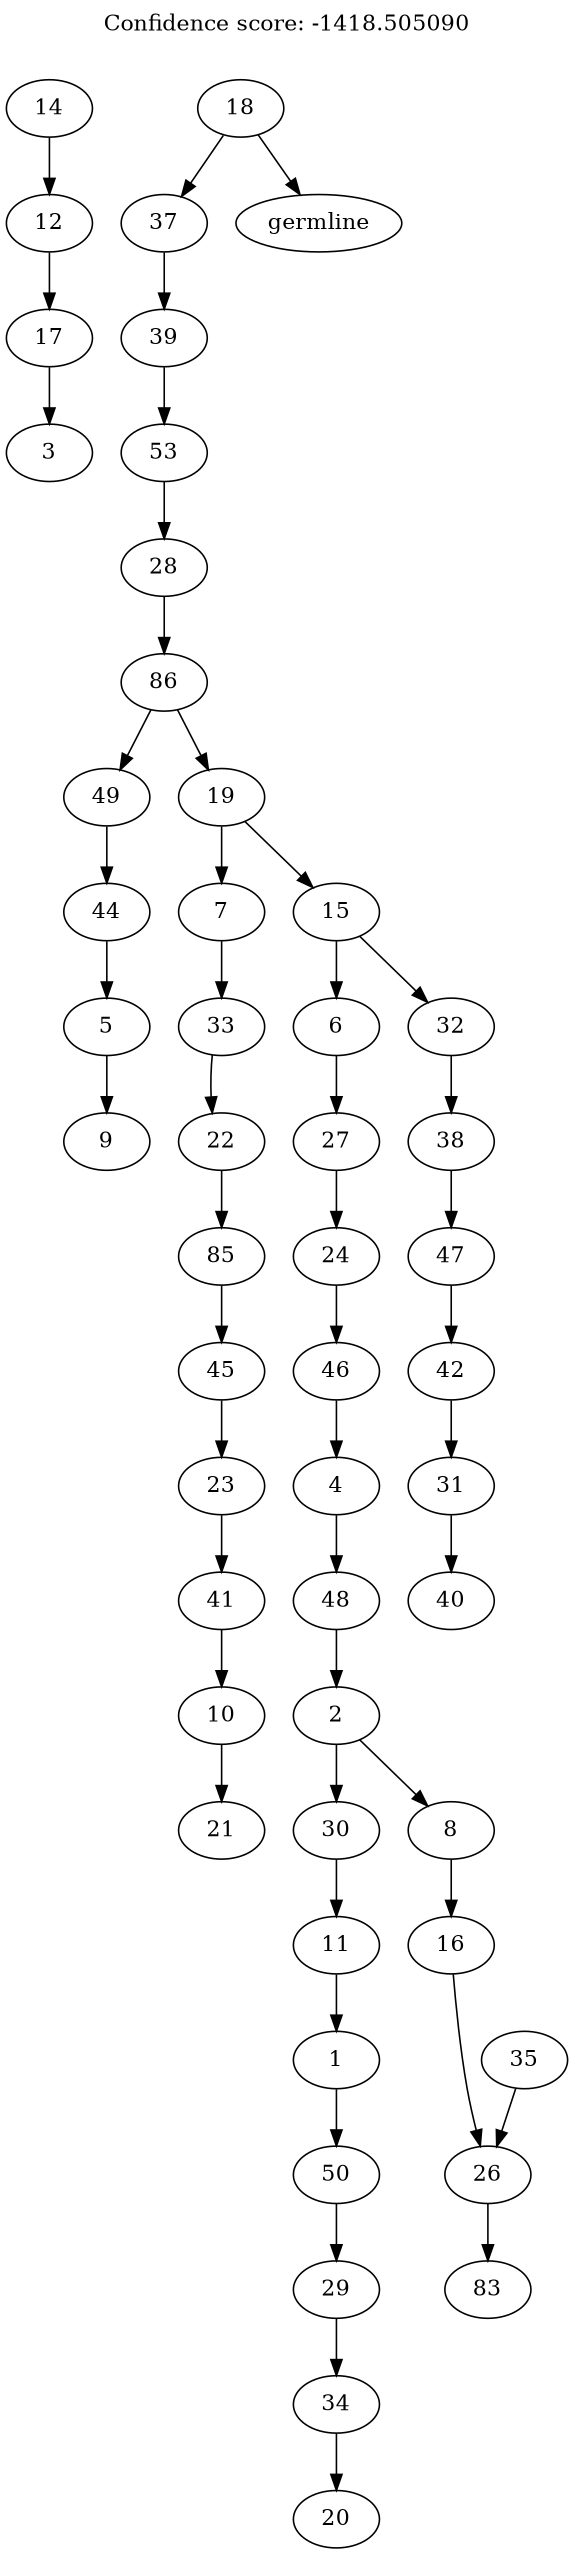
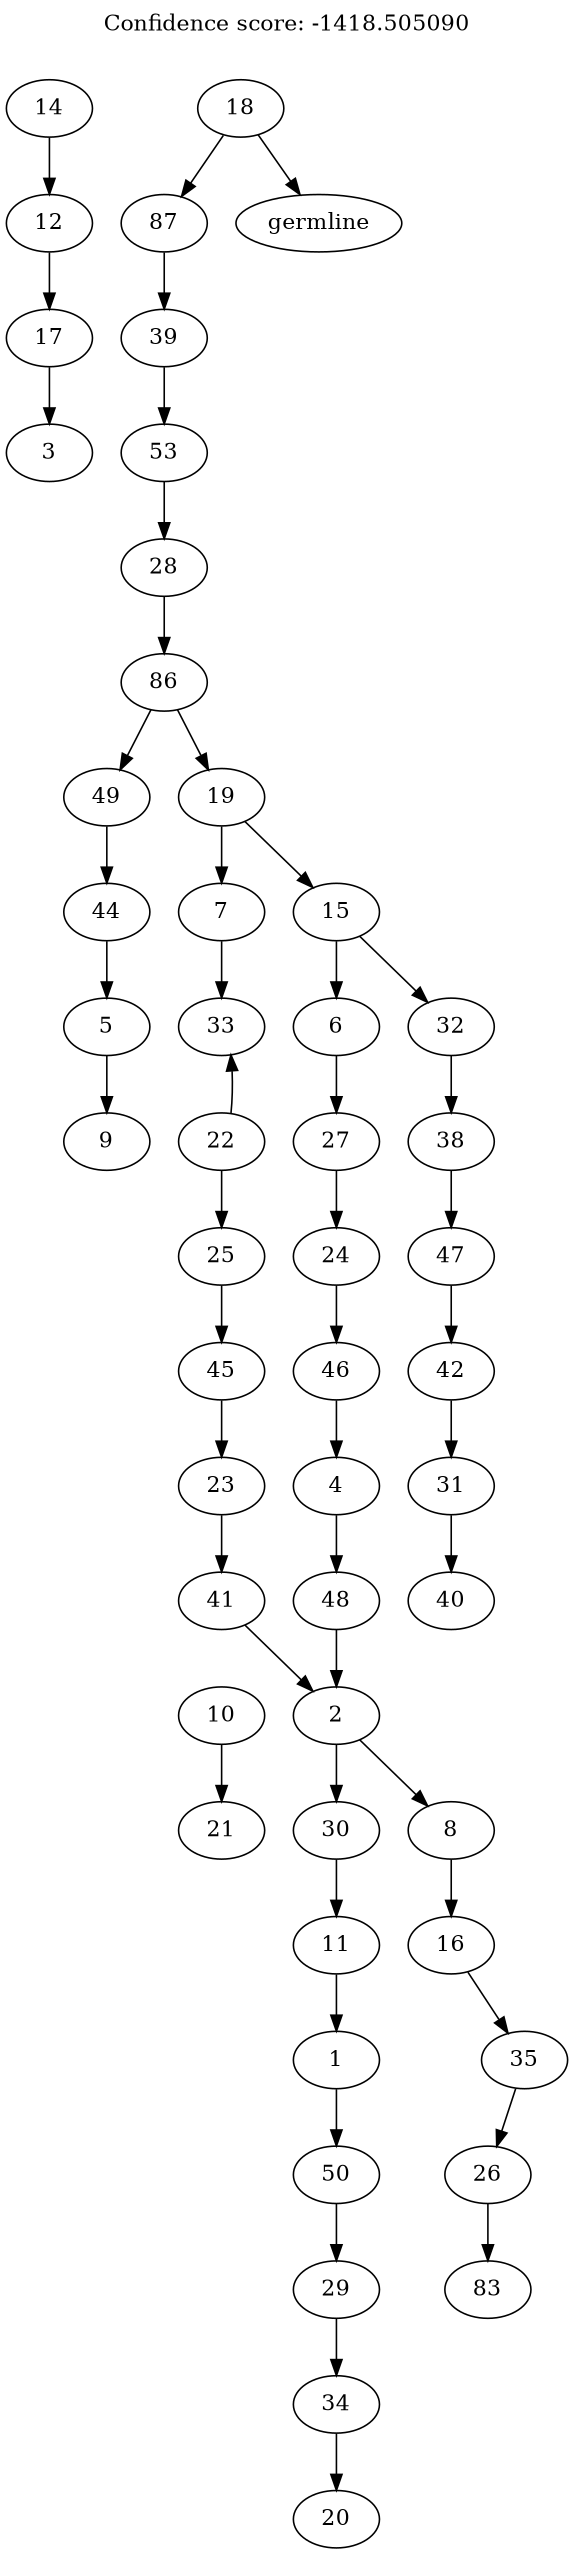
  digraph {
    fontname="DejaVu Serif"
    label="Confidence score: -1418.505090"
    labelloc=t
    node [fontname="DejaVu Serif"]
    edge [fontname="DejaVu Serif"]
    n1 [label=17]
    n2 [label=3]
    n3 [label=12]
    n4 [label=14]
    n5 [label=9]
    n6 [label=5]
    n7 [label=44]
    n8 [label=49]
    n9 [label=10]
    n10 [label=21]
    n11 [label=41]
    n12 [label=23]
    n13 [label=45]
-   n14 [label=85]
+   n14 [label=25]
    n15 [label=22]
    n16 [label=33]
    n17 [label=7]
    n18 [label=34]
    n19 [label=20]
    n20 [label=29]
    n21 [label=50]
    n22 [label=1]
    n23 [label=11]
    n24 [label=30]
    n25 [label=26]
    n26 [label=83]
    n27 [label=35]
    n28 [label=16]
    n29 [label=8]
    n30 [label=2]
    n31 [label=48]
    n32 [label=4]
    n33 [label=46]
    n34 [label=24]
    n35 [label=27]
    n36 [label=6]
    n37 [label=31]
    n38 [label=40]
    n39 [label=42]
    n40 [label=47]
    n41 [label=38]
    n42 [label=32]
    n43 [label=15]
    n44 [label=19]
    n45 [label=86]
    n46 [label=28]
    n47 [label=53]
    n48 [label=39]
-   n49 [label=37]
+   n49 [label=87]
    n50 [label=18]
    n51 [label=germline]
    n1 -> n2
    n3 -> n1
    n4 -> n3
    n6 -> n5
    n7 -> n6
    n8 -> n7
    n9 -> n10
-   n11 -> n9
+   n11 -> n30
    n12 -> n11
    n13 -> n12
    n14 -> n13
    n15 -> n14
-   n16 -> n15
+   n15 -> n16
    n17 -> n16
    n18 -> n19
    n20 -> n18
    n21 -> n20
    n22 -> n21
    n23 -> n22
    n24 -> n23
    n25 -> n26
    n27 -> n25
-   n28 -> n25
+   n28 -> n27
    n29 -> n28
    n30 -> n24
    n30 -> n29
    n31 -> n30
    n32 -> n31
    n33 -> n32
    n34 -> n33
    n35 -> n34
    n36 -> n35
    n37 -> n38
    n39 -> n37
    n40 -> n39
    n41 -> n40
    n42 -> n41
    n43 -> n36
    n43 -> n42
    n44 -> n17
    n44 -> n43
    n45 -> n8
    n45 -> n44
    n46 -> n45
    n47 -> n46
    n48 -> n47
    n49 -> n48
    n50 -> n49
    n50 -> n51
  }
